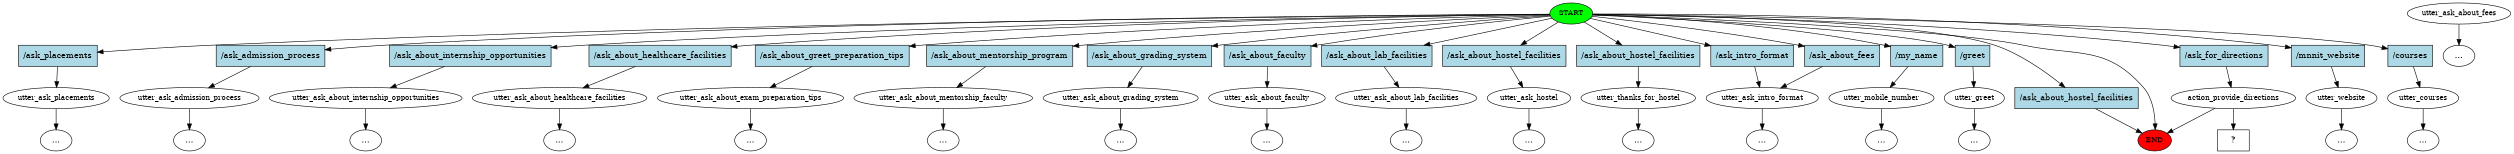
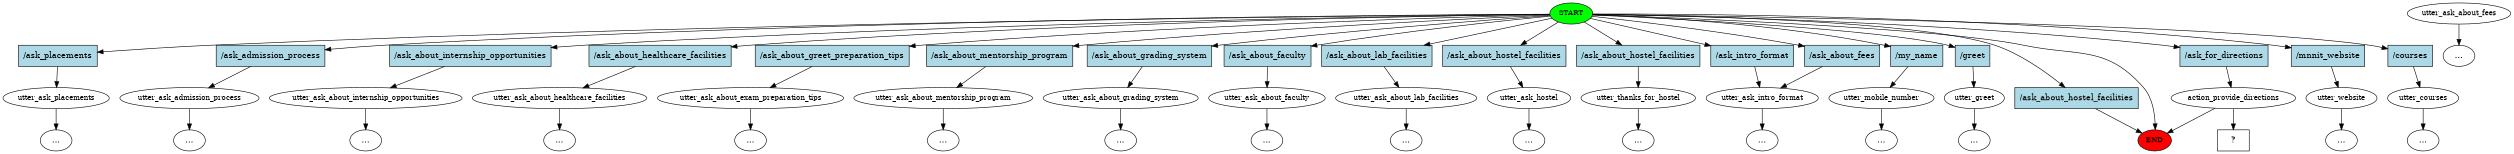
  digraph {
    n1 [fillcolor=green fontsize=12 label=START style=filled]
    n2 [fillcolor=red fontsize=12 label=END style=filled]
    n3 [fillcolor=lightblue label="/ask_placements" shape=rect style=filled]
    n4 [fillcolor=lightblue label="/ask_admission_process" shape=rect style=filled]
    n5 [fillcolor=lightblue label="/ask_about_internship_opportunities" shape=rect style=filled]
    n6 [fillcolor=lightblue label="/ask_about_healthcare_facilities" shape=rect style=filled]
    n7 [fillcolor=lightblue label="/ask_about_greet_preparation_tips" shape=rect style=filled]
    n8 [fillcolor=lightblue label="/ask_about_mentorship_program" shape=rect style=filled]
    n9 [fillcolor=lightblue label="/ask_about_grading_system" shape=rect style=filled]
    n10 [fillcolor=lightblue label="/ask_about_faculty" shape=rect style=filled]
    n11 [fillcolor=lightblue label="/ask_about_lab_facilities" shape=rect style=filled]
    n12 [fillcolor=lightblue label="/ask_about_hostel_facilities" shape=rect style=filled]
    n13 [fillcolor=lightblue label="/ask_about_hostel_facilities" shape=rect style=filled]
    n14 [fillcolor=lightblue label="/ask_about_fees" shape=rect style=filled]
    n15 [fillcolor=lightblue label="/ask_intro_format" shape=rect style=filled]
    n16 [fillcolor=lightblue label="/my_name" shape=rect style=filled]
    n17 [fillcolor=lightblue label="/greet" shape=rect style=filled]
    n18 [fillcolor=lightblue label="/ask_about_hostel_facilities" shape=rect style=filled]
    n19 [fillcolor=lightblue label="/ask_for_directions" shape=rect style=filled]
    n20 [fillcolor=lightblue label="/mnnit_website" shape=rect style=filled]
    n21 [fillcolor=lightblue label="/courses" shape=rect style=filled]
    n22 [fontsize=12 label=utter_ask_placements]
    n23 [fontsize=12 label=utter_ask_admission_process]
    n24 [fontsize=12 label=utter_ask_about_internship_opportunities]
    n25 [fontsize=12 label=utter_ask_about_healthcare_facilities]
    n26 [fontsize=12 label=utter_ask_about_exam_preparation_tips]
-   n27 [fontsize=12 label=utter_ask_about_mentorship_faculty]
+   n27 [fontsize=12 label=utter_ask_about_mentorship_program]
    n28 [fontsize=12 label=utter_ask_about_grading_system]
    n29 [fontsize=12 label=utter_ask_about_faculty]
    n30 [fontsize=12 label=utter_ask_about_lab_facilities]
    n31 [fontsize=12 label=utter_ask_hostel]
    n32 [fontsize=12 label=utter_thanks_for_hostel]
    n33 [fontsize=12 label=utter_ask_intro_format]
    n34 [fontsize=12 label=utter_mobile_number]
    n35 [fontsize=12 label=utter_greet]
    n36 [fontsize=12 label=action_provide_directions]
    n37 [fontsize=12 label=utter_website]
    n38 [fontsize=12 label=utter_courses]
    n39 [label="..."]
    n40 [label="..."]
    n41 [label="..."]
    n42 [label="..."]
    n43 [label="..."]
    n44 [label="..."]
    n45 [label="..."]
    n46 [label="..."]
    n47 [label="..."]
    n48 [label="..."]
    n49 [label="..."]
    n50 [fontsize=12 label=utter_ask_about_fees]
    n51 [label="..."]
    n52 [label="..."]
    n53 [label="..."]
    n54 [label="..."]
    n55 [label="  ?  " shape=rect]
    n56 [label="..."]
    n57 [label="..."]
    n1 -> n2
    n1 -> n3
    n1 -> n4
    n1 -> n5
    n1 -> n6
    n1 -> n7
    n1 -> n8
    n1 -> n9
    n1 -> n10
    n1 -> n11
    n1 -> n12
    n1 -> n13
    n1 -> n14
    n1 -> n15
    n1 -> n16
    n1 -> n17
    n1 -> n18
    n1 -> n19
    n1 -> n20
    n1 -> n21
    n3 -> n22
    n4 -> n23
    n5 -> n24
    n6 -> n25
    n7 -> n26
    n8 -> n27
    n9 -> n28
    n10 -> n29
    n11 -> n30
    n12 -> n31
    n13 -> n32
    n14 -> n33
    n15 -> n33
    n16 -> n34
    n17 -> n35
    n18 -> n2
    n19 -> n36
    n20 -> n37
    n21 -> n38
    n22 -> n39
    n23 -> n40
    n24 -> n41
    n25 -> n42
    n26 -> n43
    n27 -> n44
    n28 -> n45
    n29 -> n46
    n30 -> n47
    n31 -> n48
    n32 -> n49
    n33 -> n52
    n34 -> n53
    n35 -> n54
    n36 -> n2
    n36 -> n55
    n37 -> n56
    n38 -> n57
    n50 -> n51
  }
